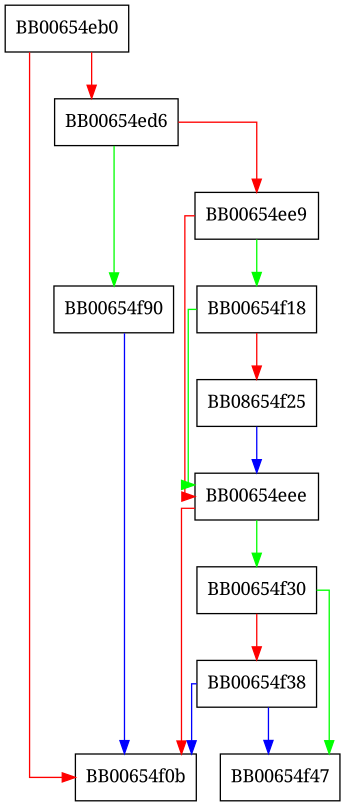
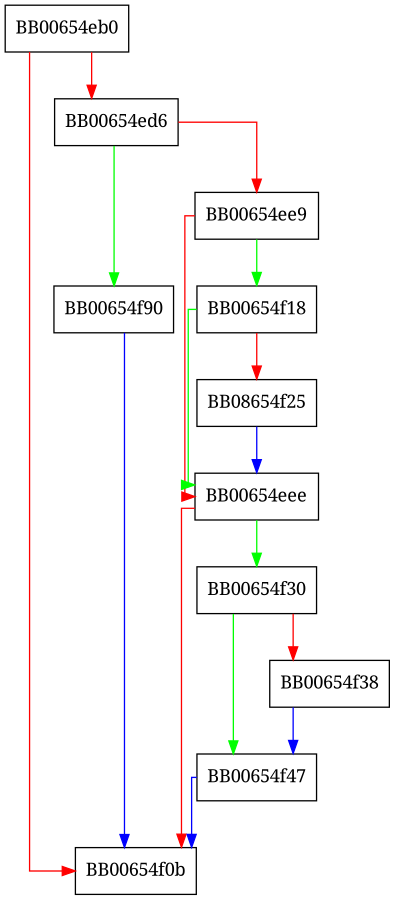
  digraph {
    fontname="Noto Serif"
    splines=ortho
    node [fontname="Noto Serif" shape=box]
    edge [color=red fontname="Noto Serif"]
    BB00654eb0
    BB00654f0b
    BB00654ed6
    BB00654f90
    BB00654ee9
    BB00654f18
    BB00654eee
    n8 [label=BB08654f25]
    BB00654f30
    BB00654f47
    BB00654f38
    BB00654eb0 -> BB00654f0b
    BB00654eb0 -> BB00654ed6
    BB00654ed6 -> BB00654f90 [color=green]
    BB00654ed6 -> BB00654ee9
    BB00654f90 -> BB00654f0b [color=blue]
    BB00654ee9 -> BB00654f18 [color=green]
    BB00654ee9 -> BB00654eee
    BB00654f18 -> BB00654eee [color=green]
    BB00654f18 -> n8
    BB00654eee -> BB00654f0b
    BB00654eee -> BB00654f30 [color=green]
    n8 -> BB00654eee [color=blue]
    BB00654f30 -> BB00654f47 [color=green]
    BB00654f30 -> BB00654f38
-   BB00654f38 -> BB00654f0b [color=blue]
+   BB00654f47 -> BB00654f0b [color=blue]
    BB00654f38 -> BB00654f47 [color=blue]
  }
